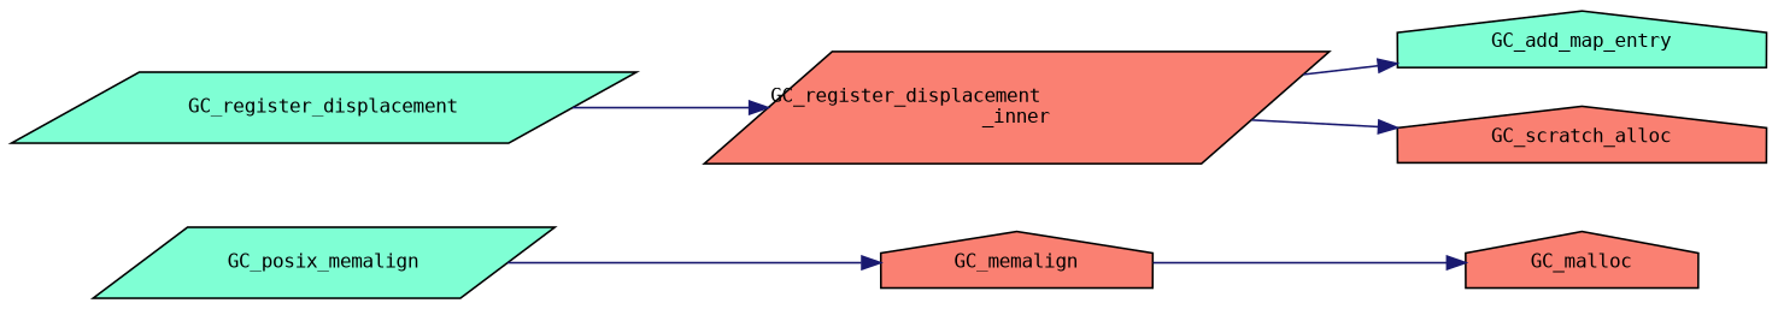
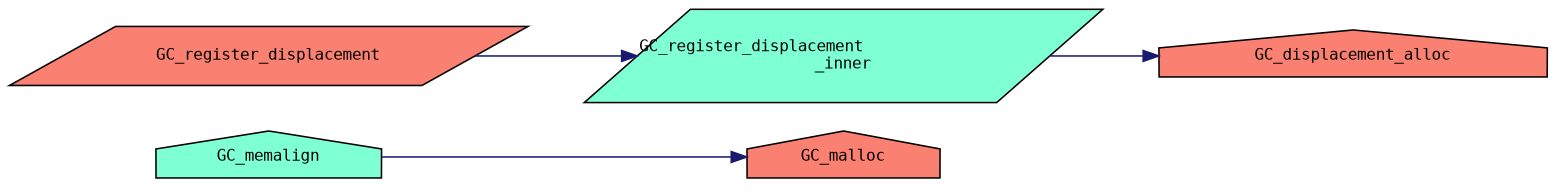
  digraph {
    fontname="DejaVu Sans Mono"
    rankdir=LR
    node [color=black fillcolor=salmon fontname="DejaVu Sans Mono" fontsize=10 shape=house style=filled]
    edge [color=midnightblue fontname="DejaVu Sans Mono" fontsize=10 labelfontname=Helvetica labelfontsize=10 style=solid]
-   n1 [fillcolor=aquamarine fontcolor=black height=0.2 label=GC_posix_memalign shape=parallelogram width=0.4]
-   n2 [height=0.2 label=GC_memalign width=0.4]
+   n2 [fillcolor=aquamarine height=0.2 label=GC_memalign width=0.4]
    n3 [height=0.2 label=GC_malloc width=0.4]
-   n4 [fillcolor=aquamarine height=0.2 label=GC_register_displacement shape=parallelogram width=0.4]
-   n5 [height=0.2 label="GC_register_displacement\l_inner" shape=parallelogram width=0.4]
-   n6 [fillcolor=aquamarine height=0.2 label=GC_add_map_entry width=0.4]
-   n7 [height=0.2 label=GC_scratch_alloc width=0.4]
-   n1 -> n2
+   n4 [height=0.2 label=GC_register_displacement shape=parallelogram width=0.4]
+   n5 [fillcolor=aquamarine height=0.2 label="GC_register_displacement\l_inner" shape=parallelogram width=0.4]
+   n7 [height=0.2 label=GC_displacement_alloc width=0.4]
    n2 -> n3
    n4 -> n5
-   n5 -> n6
    n5 -> n7
  }
